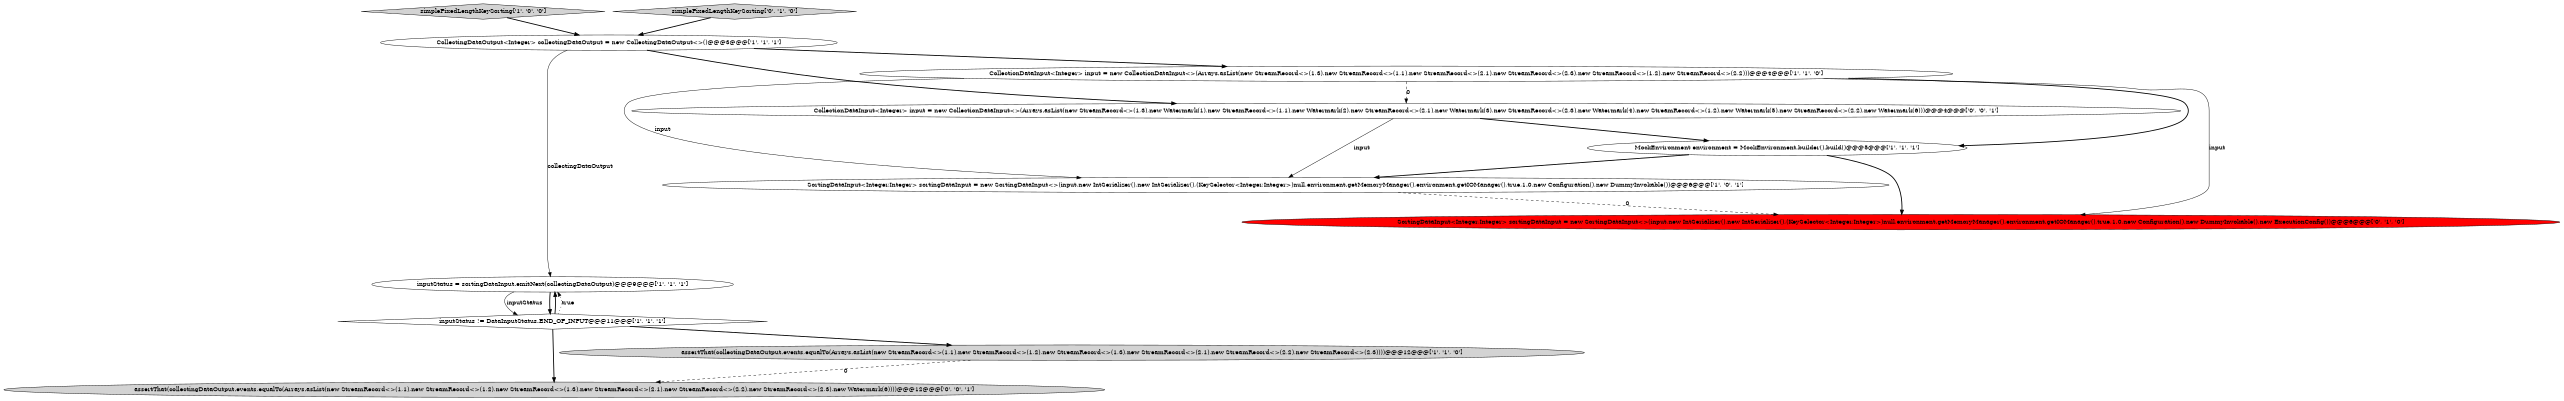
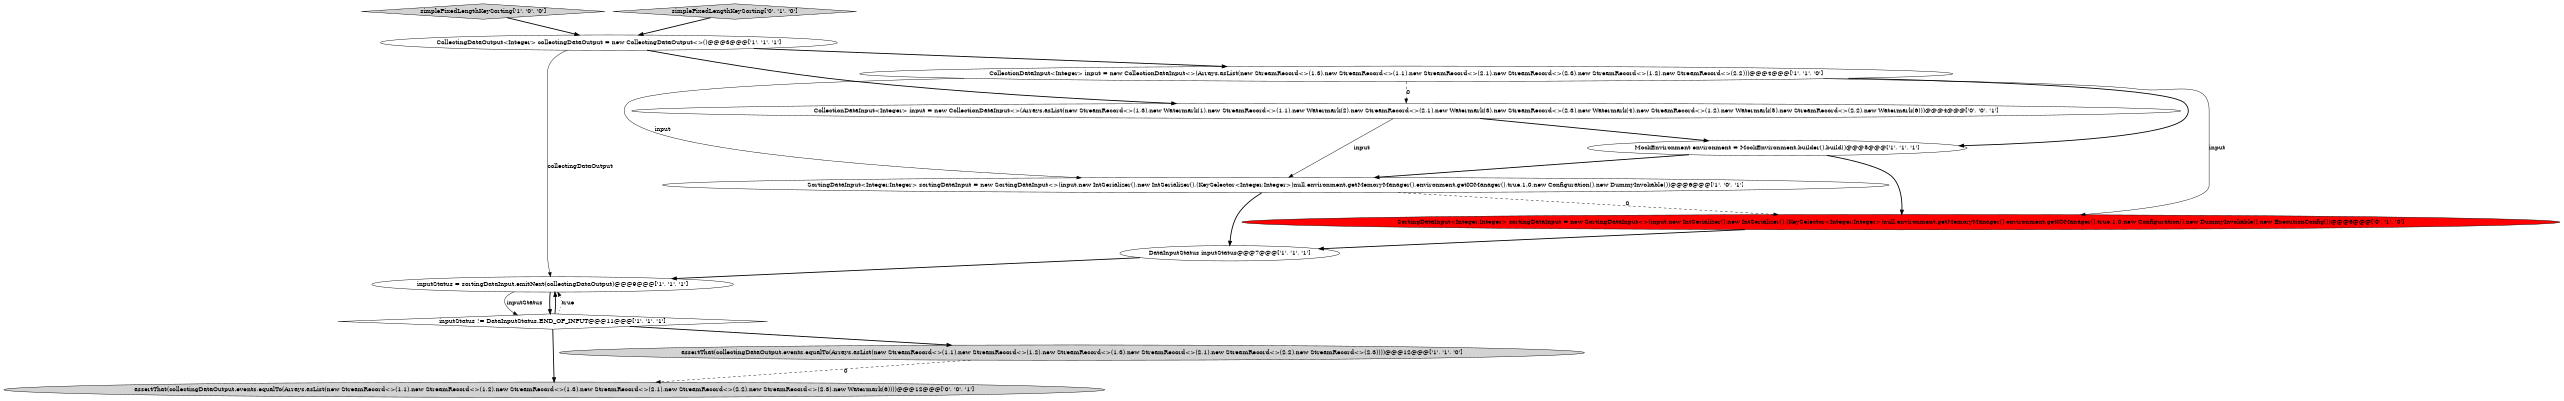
  digraph {
    node [fillcolor=white shape=ellipse style=filled]
    edge [style=bold]
    n1 [fillcolor=lightgray label="simpleFixedLengthKeySorting['1', '0', '0']" shape=diamond]
    n2 [label="CollectingDataOutput<Integer> collectingDataOutput = new CollectingDataOutput<>()@@@3@@@['1', '1', '1']"]
    n3 [label="CollectionDataInput<Integer> input = new CollectionDataInput<>(Arrays.asList(new StreamRecord<>(1,3),new StreamRecord<>(1,1),new StreamRecord<>(2,1),new StreamRecord<>(2,3),new StreamRecord<>(1,2),new StreamRecord<>(2,2)))@@@4@@@['1', '1', '0']"]
    n4 [label="CollectionDataInput<Integer> input = new CollectionDataInput<>(Arrays.asList(new StreamRecord<>(1,3),new Watermark(1),new StreamRecord<>(1,1),new Watermark(2),new StreamRecord<>(2,1),new Watermark(3),new StreamRecord<>(2,3),new Watermark(4),new StreamRecord<>(1,2),new Watermark(5),new StreamRecord<>(2,2),new Watermark(6)))@@@4@@@['0', '0', '1']"]
    n5 [label="inputStatus = sortingDataInput.emitNext(collectingDataOutput)@@@9@@@['1', '1', '1']"]
    n6 [fillcolor=red label="SortingDataInput<Integer,Integer> sortingDataInput = new SortingDataInput<>(input,new IntSerializer(),new IntSerializer(),(KeySelector<Integer,Integer>)null,environment.getMemoryManager(),environment.getIOManager(),true,1.0,new Configuration(),new DummyInvokable(),new ExecutionConfig())@@@6@@@['0', '1', '0']"]
+   n7 [label="DataInputStatus inputStatus@@@7@@@['1', '1', '1']"]
    n8 [label="SortingDataInput<Integer,Integer> sortingDataInput = new SortingDataInput<>(input,new IntSerializer(),new IntSerializer(),(KeySelector<Integer,Integer>)null,environment.getMemoryManager(),environment.getIOManager(),true,1.0,new Configuration(),new DummyInvokable())@@@6@@@['1', '0', '1']"]
    n9 [label="MockEnvironment environment = MockEnvironment.builder().build()@@@5@@@['1', '1', '1']"]
    n10 [label="inputStatus != DataInputStatus.END_OF_INPUT@@@11@@@['1', '1', '1']" shape=diamond]
    n11 [fillcolor=lightgray label="assertThat(collectingDataOutput.events,equalTo(Arrays.asList(new StreamRecord<>(1,1),new StreamRecord<>(1,2),new StreamRecord<>(1,3),new StreamRecord<>(2,1),new StreamRecord<>(2,2),new StreamRecord<>(2,3))))@@@12@@@['1', '1', '0']"]
    n12 [fillcolor=lightgray label="assertThat(collectingDataOutput.events,equalTo(Arrays.asList(new StreamRecord<>(1,1),new StreamRecord<>(1,2),new StreamRecord<>(1,3),new StreamRecord<>(2,1),new StreamRecord<>(2,2),new StreamRecord<>(2,3),new Watermark(6))))@@@12@@@['0', '0', '1']"]
    n13 [fillcolor=lightgray label="simpleFixedLengthKeySorting['0', '1', '0']" shape=diamond]
    n1 -> n2
    n2 -> n3
    n2 -> n4
    n2 -> n5 [label=collectingDataOutput style=solid]
    n3 -> n4 [label=0 style=dashed]
    n3 -> n6 [label=input style=solid]
    n3 -> n8 [label=input style=solid]
    n3 -> n9
    n4 -> n8 [label=input style=solid]
    n4 -> n9
    n5 -> n10 [label=inputStatus style=solid]
    n5 -> n10
+   n6 -> n7
+   n7 -> n5
    n8 -> n6 [label=0 style=dashed]
+   n8 -> n7
    n9 -> n6
    n9 -> n8
    n10 -> n5
    n10 -> n5 [label=true style=dotted]
    n10 -> n11
    n10 -> n12
    n11 -> n12 [label=0 style=dashed]
    n13 -> n2
  }
